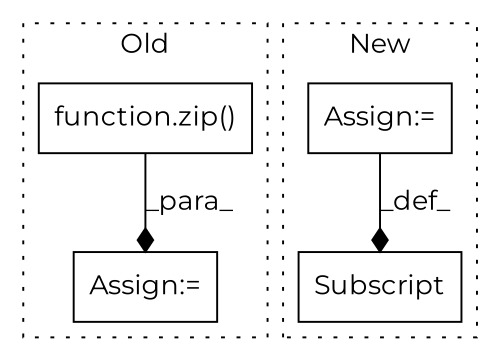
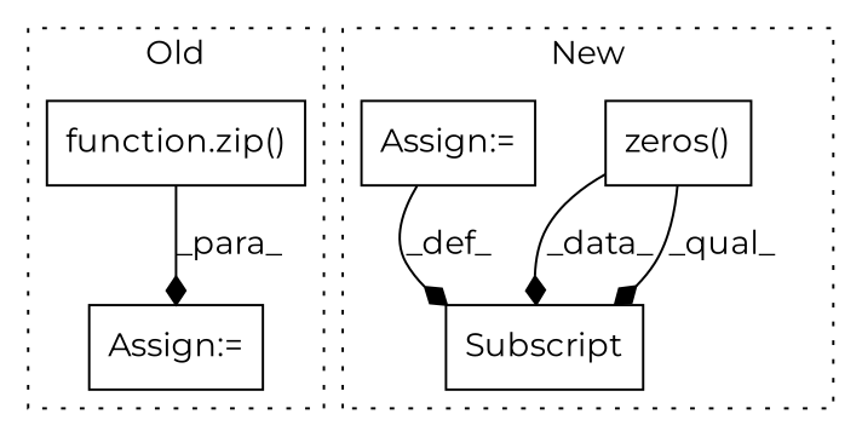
  digraph {
    fontname=Montserrat
    node [a=75 l=3 shape=box fontname=Montserrat]
    edge [arrowhead=diamond fontname=Montserrat]
    n1 [l="4,9" label="function.zip()" s="3620,3625"]
    n2 [a=68 label="Assign:=" s=3612]
+   n3 [l="12,1" label="zeros()" s="3632,3660"]
    n4 [a=63 l="7,0" label=Subscript s="3868,0"]
    n5 [a=68 label="Assign:=" s=3875]
    subgraph cluster_1 {
      label=Old
      style=dotted
      n1
      n2
    }
    subgraph cluster_2 {
      label=New
      style=dotted
+     n3
      n4
      n5
    }
    n1 -> n2 [label=_para_]
+   n3 -> n4 [label=_data_]
+   n3 -> n4 [label=_qual_]
    n5 -> n4 [label=_def_]
  }
